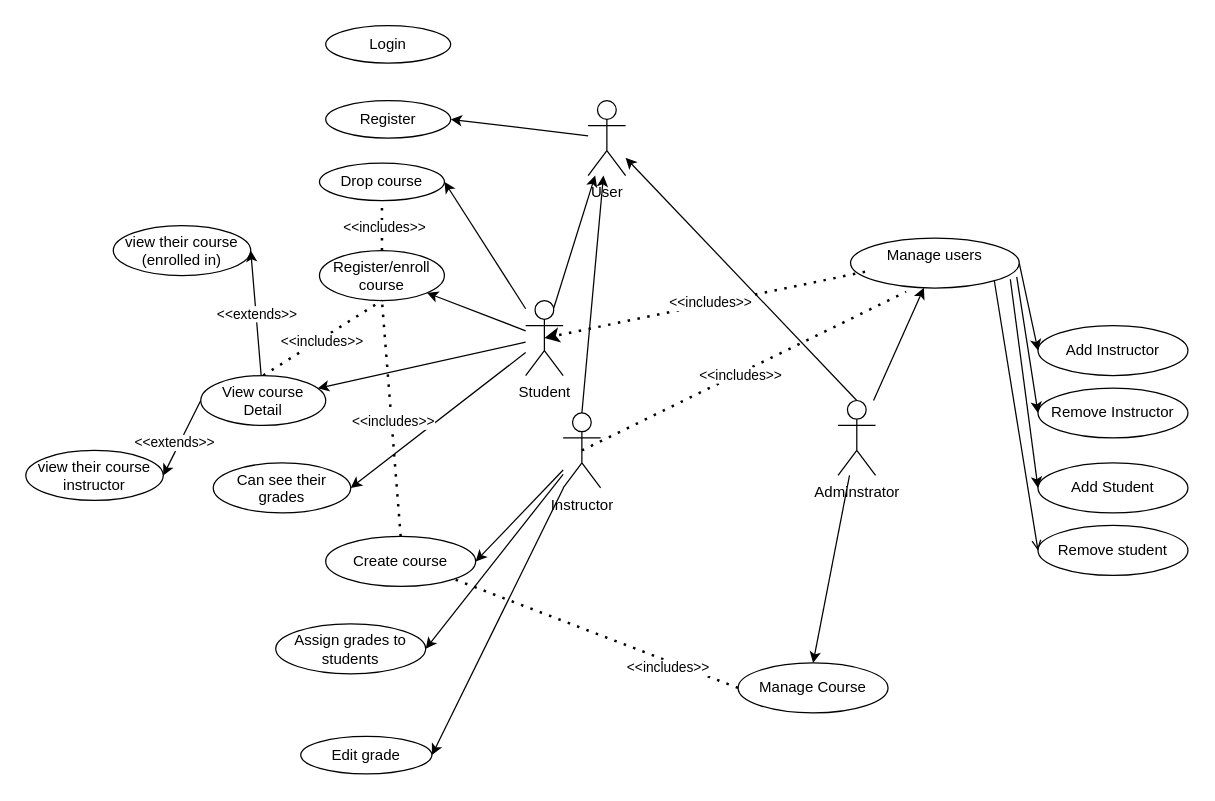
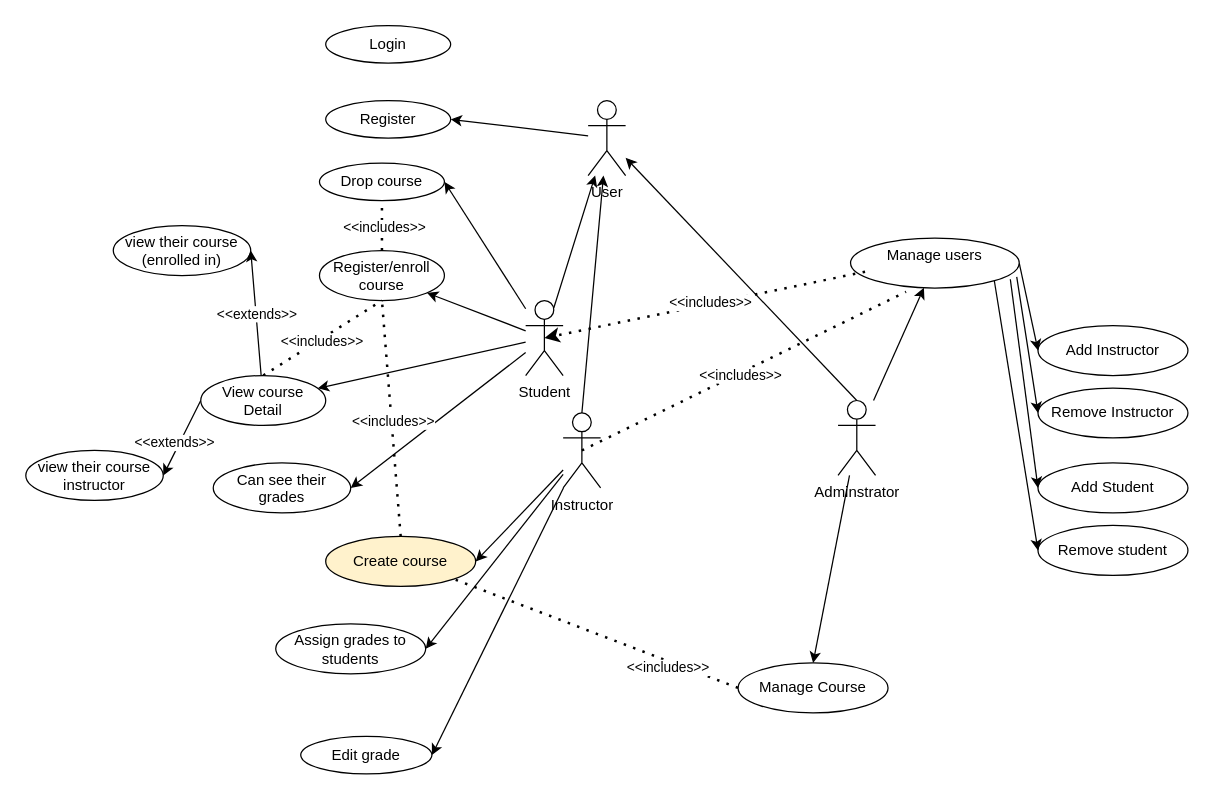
  <mxCell id="0" />
  <mxCell id="1" parent="0" />
  <mxCell id="2" style="rounded=0;orthogonalLoop=1;jettySize=auto;html=1;entryX=1;entryY=0.5;entryDx=0;entryDy=0;" parent="1" source="3" target="7" edge="1"><mxGeometry relative="1" as="geometry" /></mxCell>
  <mxCell id="3" value="User" style="shape=umlActor;verticalLabelPosition=bottom;verticalAlign=top;html=1;outlineConnect=0;" parent="1" vertex="1"><mxGeometry x="470" y="80" width="30" height="60" as="geometry" /></mxCell>
  <mxCell id="4" style="rounded=0;orthogonalLoop=1;jettySize=auto;html=1;entryX=1;entryY=0.5;entryDx=0;entryDy=0;" edge="1" parent="1" source="5" target="42"><mxGeometry relative="1" as="geometry" /></mxCell>
  <mxCell id="5" value="Instructor" style="shape=umlActor;verticalLabelPosition=bottom;verticalAlign=top;html=1;outlineConnect=0;" parent="1" vertex="1"><mxGeometry x="450" y="330" width="30" height="60" as="geometry" /></mxCell>
  <mxCell id="6" value="Login" style="ellipse;whiteSpace=wrap;html=1;" parent="1" vertex="1"><mxGeometry x="260" y="20" width="100" height="30" as="geometry" /></mxCell>
  <mxCell id="7" value="Register" style="ellipse;whiteSpace=wrap;html=1;" parent="1" vertex="1"><mxGeometry x="260" y="80" width="100" height="30" as="geometry" /></mxCell>
  <mxCell id="8" style="rounded=0;orthogonalLoop=1;jettySize=auto;html=1;exitX=0.5;exitY=0;exitDx=0;exitDy=0;exitPerimeter=0;" parent="1" source="5" target="3" edge="1"><mxGeometry relative="1" as="geometry"><mxPoint x="510" y="187" as="sourcePoint" /><mxPoint x="410" y="70" as="targetPoint" /></mxGeometry></mxCell>
  <mxCell id="9" value="" style="rounded=0;orthogonalLoop=1;jettySize=auto;html=1;" parent="1" source="11" target="13" edge="1"><mxGeometry relative="1" as="geometry" /></mxCell>
  <mxCell id="10" style="rounded=0;orthogonalLoop=1;jettySize=auto;html=1;entryX=1;entryY=0.5;entryDx=0;entryDy=0;" edge="1" parent="1" source="11" target="43"><mxGeometry relative="1" as="geometry" /></mxCell>
  <mxCell id="11" value="Student" style="shape=umlActor;verticalLabelPosition=bottom;verticalAlign=top;html=1;outlineConnect=0;" parent="1" vertex="1"><mxGeometry x="420" y="240" width="30" height="60" as="geometry" /></mxCell>
  <mxCell id="12" style="rounded=0;orthogonalLoop=1;jettySize=auto;html=1;exitX=0.75;exitY=0.1;exitDx=0;exitDy=0;exitPerimeter=0;" parent="1" source="11" target="3" edge="1"><mxGeometry relative="1" as="geometry"><mxPoint x="455" y="470" as="sourcePoint" /><mxPoint x="290" y="290" as="targetPoint" /></mxGeometry></mxCell>
  <mxCell id="13" value="Register/enroll course" style="ellipse;whiteSpace=wrap;html=1;verticalAlign=top;" parent="1" vertex="1"><mxGeometry x="255" y="200" width="100" height="40" as="geometry" /></mxCell>
  <mxCell id="14" value="view their&lt;span style=&quot;background-color: transparent; color: light-dark(rgb(0, 0, 0), rgb(255, 255, 255));&quot;&gt;&amp;nbsp;course (enrolled in)&lt;/span&gt;" style="ellipse;whiteSpace=wrap;html=1;verticalAlign=top;" parent="1" vertex="1"><mxGeometry x="90" y="180" width="110" height="40" as="geometry" /></mxCell>
  <mxCell id="15" value="" style="endArrow=none;dashed=1;html=1;dashPattern=1 3;strokeWidth=2;rounded=0;entryX=0.5;entryY=1;entryDx=0;entryDy=0;exitX=0.5;exitY=0;exitDx=0;exitDy=0;" parent="1" source="41" target="13" edge="1"><mxGeometry width="50" height="50" relative="1" as="geometry"><mxPoint y="320" as="sourcePoint" x="250" /><mxPoint x="300" y="270" as="targetPoint" /></mxGeometry></mxCell>
  <mxCell id="16" value="&amp;lt;&amp;lt;includes&amp;gt;&amp;gt;" style="edgeLabel;html=1;align=center;verticalAlign=middle;resizable=0;points=[];" vertex="1" connectable="0" parent="15"><mxGeometry x="-0.031" y="-1" relative="1" as="geometry"><mxPoint as="offset" /></mxGeometry></mxCell>
- <mxCell id="17" value="Create course" style="ellipse;whiteSpace=wrap;html=1;" parent="1" vertex="1"><mxGeometry x="260" y="428.75" width="120" height="40" as="geometry" /></mxCell>
+ <mxCell id="17" value="Create course" style="ellipse;whiteSpace=wrap;html=1;fillColor=#fff2cc;" parent="1" vertex="1"><mxGeometry x="260" y="428.75" width="120" height="40" as="geometry" /></mxCell>
  <mxCell id="18" value="Assign grades to students" style="ellipse;whiteSpace=wrap;html=1;" parent="1" vertex="1"><mxGeometry x="220" y="498.75" width="120" height="40" as="geometry" /></mxCell>
  <mxCell id="19" value="view their&lt;span style=&quot;background-color: transparent; color: light-dark(rgb(0, 0, 0), rgb(255, 255, 255));&quot;&gt;&amp;nbsp;course instructor&lt;/span&gt;" style="ellipse;whiteSpace=wrap;html=1;verticalAlign=top;" parent="1" vertex="1"><mxGeometry x="20" y="360" width="110" height="40" as="geometry" /></mxCell>
  <mxCell id="20" style="rounded=0;orthogonalLoop=1;jettySize=auto;html=1;entryX=1;entryY=0.5;entryDx=0;entryDy=0;" parent="1" source="5" target="18" edge="1"><mxGeometry relative="1" as="geometry"><mxPoint x="615" y="630" as="sourcePoint" /><mxPoint x="450" y="450" as="targetPoint" /></mxGeometry></mxCell>
  <mxCell id="21" style="rounded=0;orthogonalLoop=1;jettySize=auto;html=1;entryX=1;entryY=0.5;entryDx=0;entryDy=0;exitX=0;exitY=0.5;exitDx=0;exitDy=0;" parent="1" source="41" target="19" edge="1"><mxGeometry relative="1" as="geometry"><mxPoint x="715" y="380" as="sourcePoint" /><mxPoint x="550" y="200" as="targetPoint" /></mxGeometry></mxCell>
  <mxCell id="22" value="&amp;lt;&amp;lt;extends&amp;gt;&amp;gt;" style="edgeLabel;html=1;align=center;verticalAlign=middle;resizable=0;points=[];" vertex="1" connectable="0" parent="21"><mxGeometry x="0.197" y="-4" relative="1" as="geometry"><mxPoint as="offset" /></mxGeometry></mxCell>
  <mxCell id="23" value="Can see their grades" style="ellipse;whiteSpace=wrap;html=1;verticalAlign=top;" parent="1" vertex="1"><mxGeometry x="170" y="370" width="110" height="40" as="geometry" /></mxCell>
  <mxCell id="24" style="rounded=0;orthogonalLoop=1;jettySize=auto;html=1;entryX=1;entryY=0.5;entryDx=0;entryDy=0;" parent="1" source="11" target="23" edge="1"><mxGeometry relative="1" as="geometry"><mxPoint x="685" y="440" as="sourcePoint" /><mxPoint x="520" y="260" as="targetPoint" /></mxGeometry></mxCell>
  <mxCell id="25" style="rounded=0;orthogonalLoop=1;jettySize=auto;html=1;entryX=1;entryY=0.5;entryDx=0;entryDy=0;" parent="1" source="5" target="17" edge="1"><mxGeometry relative="1" as="geometry"><mxPoint x="695" y="510" as="sourcePoint" /><mxPoint x="370" y="470" as="targetPoint" /></mxGeometry></mxCell>
  <mxCell id="26" style="rounded=0;orthogonalLoop=1;jettySize=auto;html=1;entryX=0.5;entryY=0;entryDx=0;entryDy=0;" edge="1" parent="1" source="28" target="44"><mxGeometry relative="1" as="geometry"><mxPoint x="630" y="350" as="sourcePoint" /></mxGeometry></mxCell>
  <mxCell id="27" value="" style="rounded=0;orthogonalLoop=1;jettySize=auto;html=1;" edge="1" parent="1" source="28" target="49"><mxGeometry relative="1" as="geometry" /></mxCell>
  <mxCell id="28" value="Adminstrator" style="shape=umlActor;verticalLabelPosition=bottom;verticalAlign=top;html=1;outlineConnect=0;" parent="1" vertex="1"><mxGeometry x="670" y="320" width="30" height="60" as="geometry" /></mxCell>
  <mxCell id="29" style="rounded=0;orthogonalLoop=1;jettySize=auto;html=1;exitX=0.5;exitY=0;exitDx=0;exitDy=0;exitPerimeter=0;" parent="1" source="28" target="3" edge="1"><mxGeometry relative="1" as="geometry"><mxPoint x="705" y="330" as="sourcePoint" /><mxPoint x="540" y="150" as="targetPoint" /></mxGeometry></mxCell>
  <mxCell id="30" value="Add Instructor" style="ellipse;whiteSpace=wrap;html=1;" parent="1" vertex="1"><mxGeometry x="830" y="260" width="120" height="40" as="geometry" /></mxCell>
  <mxCell id="31" value="Add Student" style="ellipse;whiteSpace=wrap;html=1;" parent="1" vertex="1"><mxGeometry x="830" y="370" width="120" height="40" as="geometry" /></mxCell>
  <mxCell id="32" value="Remove Instructor" style="ellipse;whiteSpace=wrap;html=1;" parent="1" vertex="1"><mxGeometry x="830" y="310" width="120" height="40" as="geometry" /></mxCell>
  <mxCell id="33" value="Remove student" style="ellipse;whiteSpace=wrap;html=1;" parent="1" vertex="1"><mxGeometry x="830" y="420" width="120" height="40" as="geometry" /></mxCell>
  <mxCell id="34" style="rounded=0;orthogonalLoop=1;jettySize=auto;html=1;entryX=0;entryY=0.5;entryDx=0;entryDy=0;exitX=0.947;exitY=0.825;exitDx=0;exitDy=0;exitPerimeter=0;" parent="1" source="49" target="31" edge="1"><mxGeometry relative="1" as="geometry"><mxPoint x="935" y="520" as="sourcePoint" /><mxPoint x="770" y="340" as="targetPoint" /></mxGeometry></mxCell>
  <mxCell id="35" style="rounded=0;orthogonalLoop=1;jettySize=auto;html=1;entryX=0;entryY=0.5;entryDx=0;entryDy=0;exitX=0.985;exitY=0.775;exitDx=0;exitDy=0;exitPerimeter=0;" parent="1" source="49" target="32" edge="1"><mxGeometry relative="1" as="geometry"><mxPoint x="935" y="500" as="sourcePoint" /><mxPoint x="770" y="320" as="targetPoint" /></mxGeometry></mxCell>
  <mxCell id="36" style="rounded=0;orthogonalLoop=1;jettySize=auto;html=1;entryX=0;entryY=0.5;entryDx=0;entryDy=0;exitX=1;exitY=0.5;exitDx=0;exitDy=0;" parent="1" source="49" target="30" edge="1"><mxGeometry relative="1" as="geometry"><mxPoint x="746" y="350" as="sourcePoint" /><mxPoint x="660" y="260" as="targetPoint" /></mxGeometry></mxCell>
- <mxCell id="37" style="rounded=0;orthogonalLoop=1;jettySize=auto;html=1;entryX=0;entryY=0.5;entryDx=0;entryDy=0;exitX=1;exitY=1;exitDx=0;exitDy=0;endArrow=open;" parent="1" source="49" target="33" edge="1"><mxGeometry relative="1" as="geometry"><mxPoint x="945" y="560" as="sourcePoint" /><mxPoint x="780" y="380" as="targetPoint" /></mxGeometry></mxCell>
+ <mxCell id="37" style="rounded=0;orthogonalLoop=1;jettySize=auto;html=1;entryX=0;entryY=0.5;entryDx=0;entryDy=0;exitX=1;exitY=1;exitDx=0;exitDy=0;" parent="1" source="49" target="33" edge="1"><mxGeometry relative="1" as="geometry"><mxPoint x="945" y="560" as="sourcePoint" /><mxPoint x="780" y="380" as="targetPoint" /></mxGeometry></mxCell>
  <mxCell id="38" value="" style="rounded=0;orthogonalLoop=1;jettySize=auto;html=1;" edge="1" parent="1" source="11" target="41"><mxGeometry relative="1" as="geometry"><mxPoint x="420" y="272" as="sourcePoint" /><mxPoint x="310" y="290" as="targetPoint" /></mxGeometry></mxCell>
  <mxCell id="39" style="rounded=0;orthogonalLoop=1;jettySize=auto;html=1;entryX=1;entryY=0.5;entryDx=0;entryDy=0;" edge="1" parent="1" source="41" target="14"><mxGeometry relative="1" as="geometry" /></mxCell>
  <mxCell id="40" value="&amp;lt;&amp;lt;extends&amp;gt;&amp;gt;" style="edgeLabel;html=1;align=center;verticalAlign=middle;resizable=0;points=[];" vertex="1" connectable="0" parent="39"><mxGeometry x="-0.006" relative="1" as="geometry"><mxPoint as="offset" /></mxGeometry></mxCell>
  <mxCell id="41" value="View course Detail" style="ellipse;whiteSpace=wrap;html=1;verticalAlign=top;" vertex="1" parent="1"><mxGeometry x="160" y="300" width="100" height="40" as="geometry" /></mxCell>
  <mxCell id="42" value="Edit grade" style="ellipse;whiteSpace=wrap;html=1;" vertex="1" parent="1"><mxGeometry x="240" y="588.75" width="105" height="30" as="geometry" /></mxCell>
  <mxCell id="43" value="Drop course" style="ellipse;whiteSpace=wrap;html=1;" vertex="1" parent="1"><mxGeometry x="255" y="130" width="100" height="30" as="geometry" /></mxCell>
  <mxCell id="44" value="Manage Course" style="ellipse;whiteSpace=wrap;html=1;" vertex="1" parent="1"><mxGeometry x="590" y="530" width="120" height="40" as="geometry" /></mxCell>
  <mxCell id="45" value="" style="endArrow=none;dashed=1;html=1;dashPattern=1 3;strokeWidth=2;rounded=0;entryX=0.5;entryY=1;entryDx=0;entryDy=0;" edge="1" parent="1" source="13" target="43"><mxGeometry width="50" height="50" relative="1" as="geometry"><mxPoint x="220" y="230" as="sourcePoint" /><mxPoint x="255" y="160" as="targetPoint" /></mxGeometry></mxCell>
  <mxCell id="46" value="&amp;lt;&amp;lt;includes&amp;gt;&amp;gt;" style="edgeLabel;html=1;align=center;verticalAlign=middle;resizable=0;points=[];" vertex="1" connectable="0" parent="45"><mxGeometry x="-0.031" y="-1" relative="1" as="geometry"><mxPoint as="offset" /></mxGeometry></mxCell>
  <mxCell id="47" value="" style="endArrow=none;dashed=1;html=1;dashPattern=1 3;strokeWidth=2;rounded=0;entryX=0.5;entryY=1;entryDx=0;entryDy=0;exitX=0.5;exitY=0;exitDx=0;exitDy=0;" edge="1" parent="1" source="17" target="13"><mxGeometry width="50" height="50" relative="1" as="geometry"><mxPoint x="320" y="441" as="sourcePoint" /><mxPoint x="315" y="251" as="targetPoint" /></mxGeometry></mxCell>
  <mxCell id="48" value="&amp;lt;&amp;lt;includes&amp;gt;&amp;gt;" style="edgeLabel;html=1;align=center;verticalAlign=middle;resizable=0;points=[];" vertex="1" connectable="0" parent="47"><mxGeometry x="-0.031" y="-1" relative="1" as="geometry"><mxPoint as="offset" /></mxGeometry></mxCell>
  <mxCell id="49" value="Manage users" style="ellipse;whiteSpace=wrap;html=1;verticalAlign=top;" vertex="1" parent="1"><mxGeometry x="680" y="190" width="135" height="40" as="geometry" /></mxCell>
  <mxCell id="50" value="" style="endArrow=none;dashed=1;html=1;dashPattern=1 3;strokeWidth=2;rounded=0;entryX=0.329;entryY=1.075;entryDx=0;entryDy=0;exitX=0.5;exitY=0.5;exitDx=0;exitDy=0;entryPerimeter=0;exitPerimeter=0;" edge="1" parent="1" source="5" target="49"><mxGeometry width="50" height="50" relative="1" as="geometry"><mxPoint x="585" y="540" as="sourcePoint" /><mxPoint x="570" y="370" as="targetPoint" /></mxGeometry></mxCell>
  <mxCell id="51" value="&amp;lt;&amp;lt;includes&amp;gt;&amp;gt;" style="edgeLabel;html=1;align=center;verticalAlign=middle;resizable=0;points=[];" vertex="1" connectable="0" parent="50"><mxGeometry x="-0.031" y="-1" relative="1" as="geometry"><mxPoint as="offset" /></mxGeometry></mxCell>
  <mxCell id="52" value="" style="endArrow=classic;dashed=1;html=1;dashPattern=1 3;strokeWidth=2;rounded=0;entryX=0.5;entryY=0.5;entryDx=0;entryDy=0;exitX=0.086;exitY=0.675;exitDx=0;exitDy=0;entryPerimeter=0;exitPerimeter=0;" edge="1" parent="1" source="49" target="11"><mxGeometry width="50" height="50" relative="1" as="geometry"><mxPoint x="575" y="540" as="sourcePoint" /><mxPoint x="560" y="370" as="targetPoint" /></mxGeometry></mxCell>
  <mxCell id="53" value="&amp;lt;&amp;lt;includes&amp;gt;&amp;gt;" style="edgeLabel;html=1;align=center;verticalAlign=middle;resizable=0;points=[];" vertex="1" connectable="0" parent="52"><mxGeometry x="-0.031" y="-1" relative="1" as="geometry"><mxPoint as="offset" /></mxGeometry></mxCell>
  <mxCell id="54" value="" style="endArrow=none;dashed=1;html=1;dashPattern=1 3;strokeWidth=2;rounded=0;entryX=1;entryY=1;entryDx=0;entryDy=0;exitX=0;exitY=0.5;exitDx=0;exitDy=0;" edge="1" parent="1" source="44" target="17"><mxGeometry width="50" height="50" relative="1" as="geometry"><mxPoint x="575" y="640" as="sourcePoint" /><mxPoint x="560" y="470" as="targetPoint" /></mxGeometry></mxCell>
  <mxCell id="55" value="&amp;lt;&amp;lt;includes&amp;gt;&amp;gt;" style="edgeLabel;html=1;align=center;verticalAlign=middle;resizable=0;points=[];" vertex="1" connectable="0" parent="54"><mxGeometry x="-0.031" y="-1" relative="1" as="geometry"><mxPoint x="53" y="27" as="offset" /></mxGeometry></mxCell>
